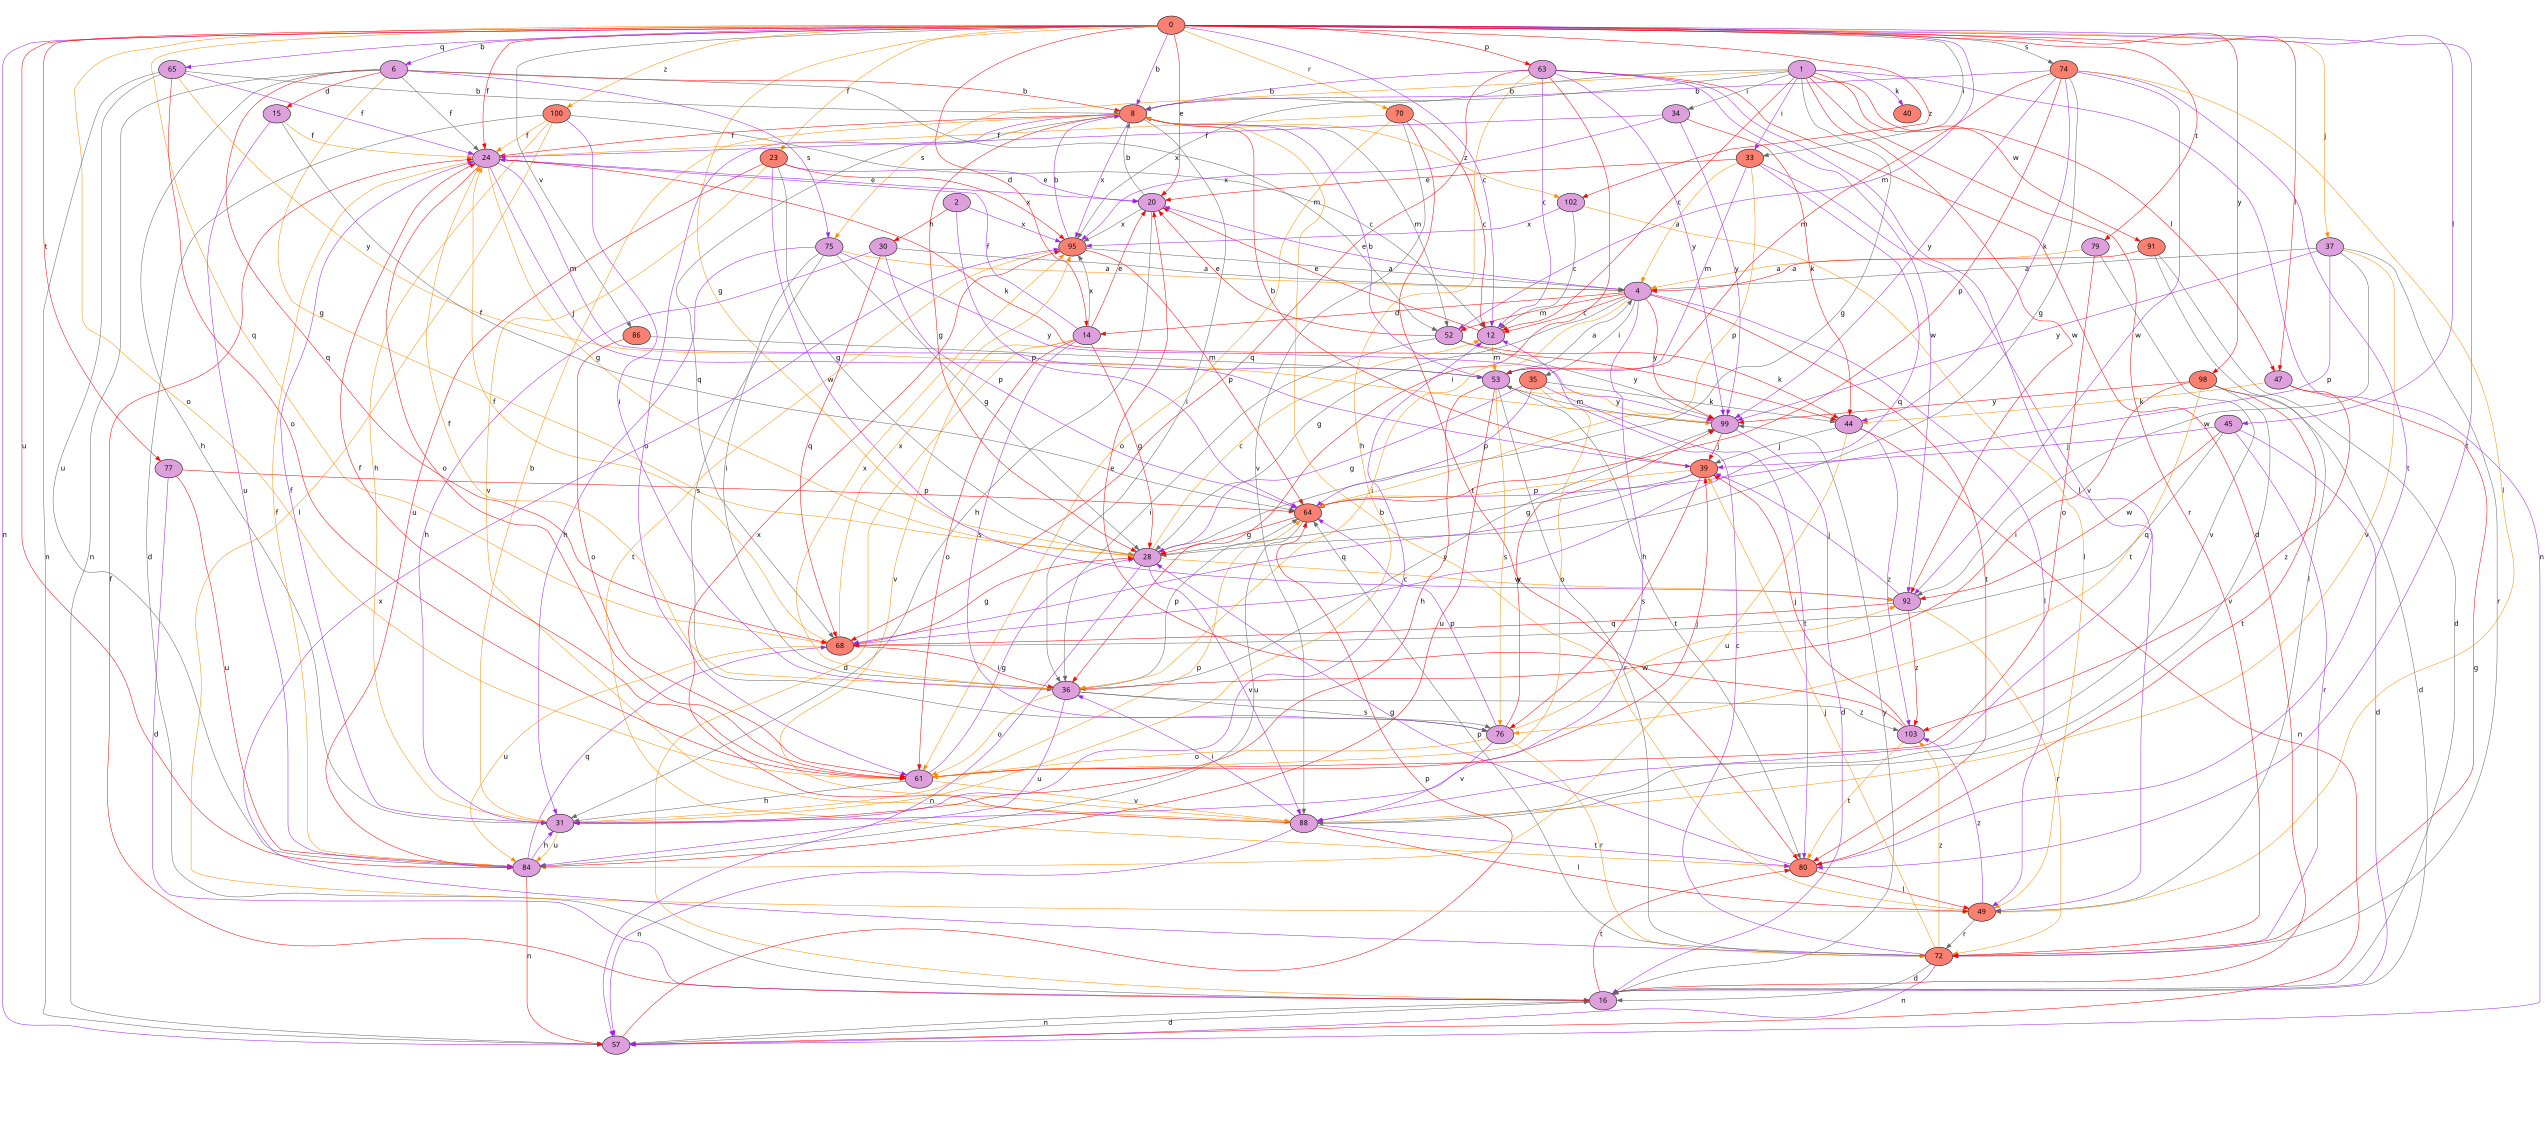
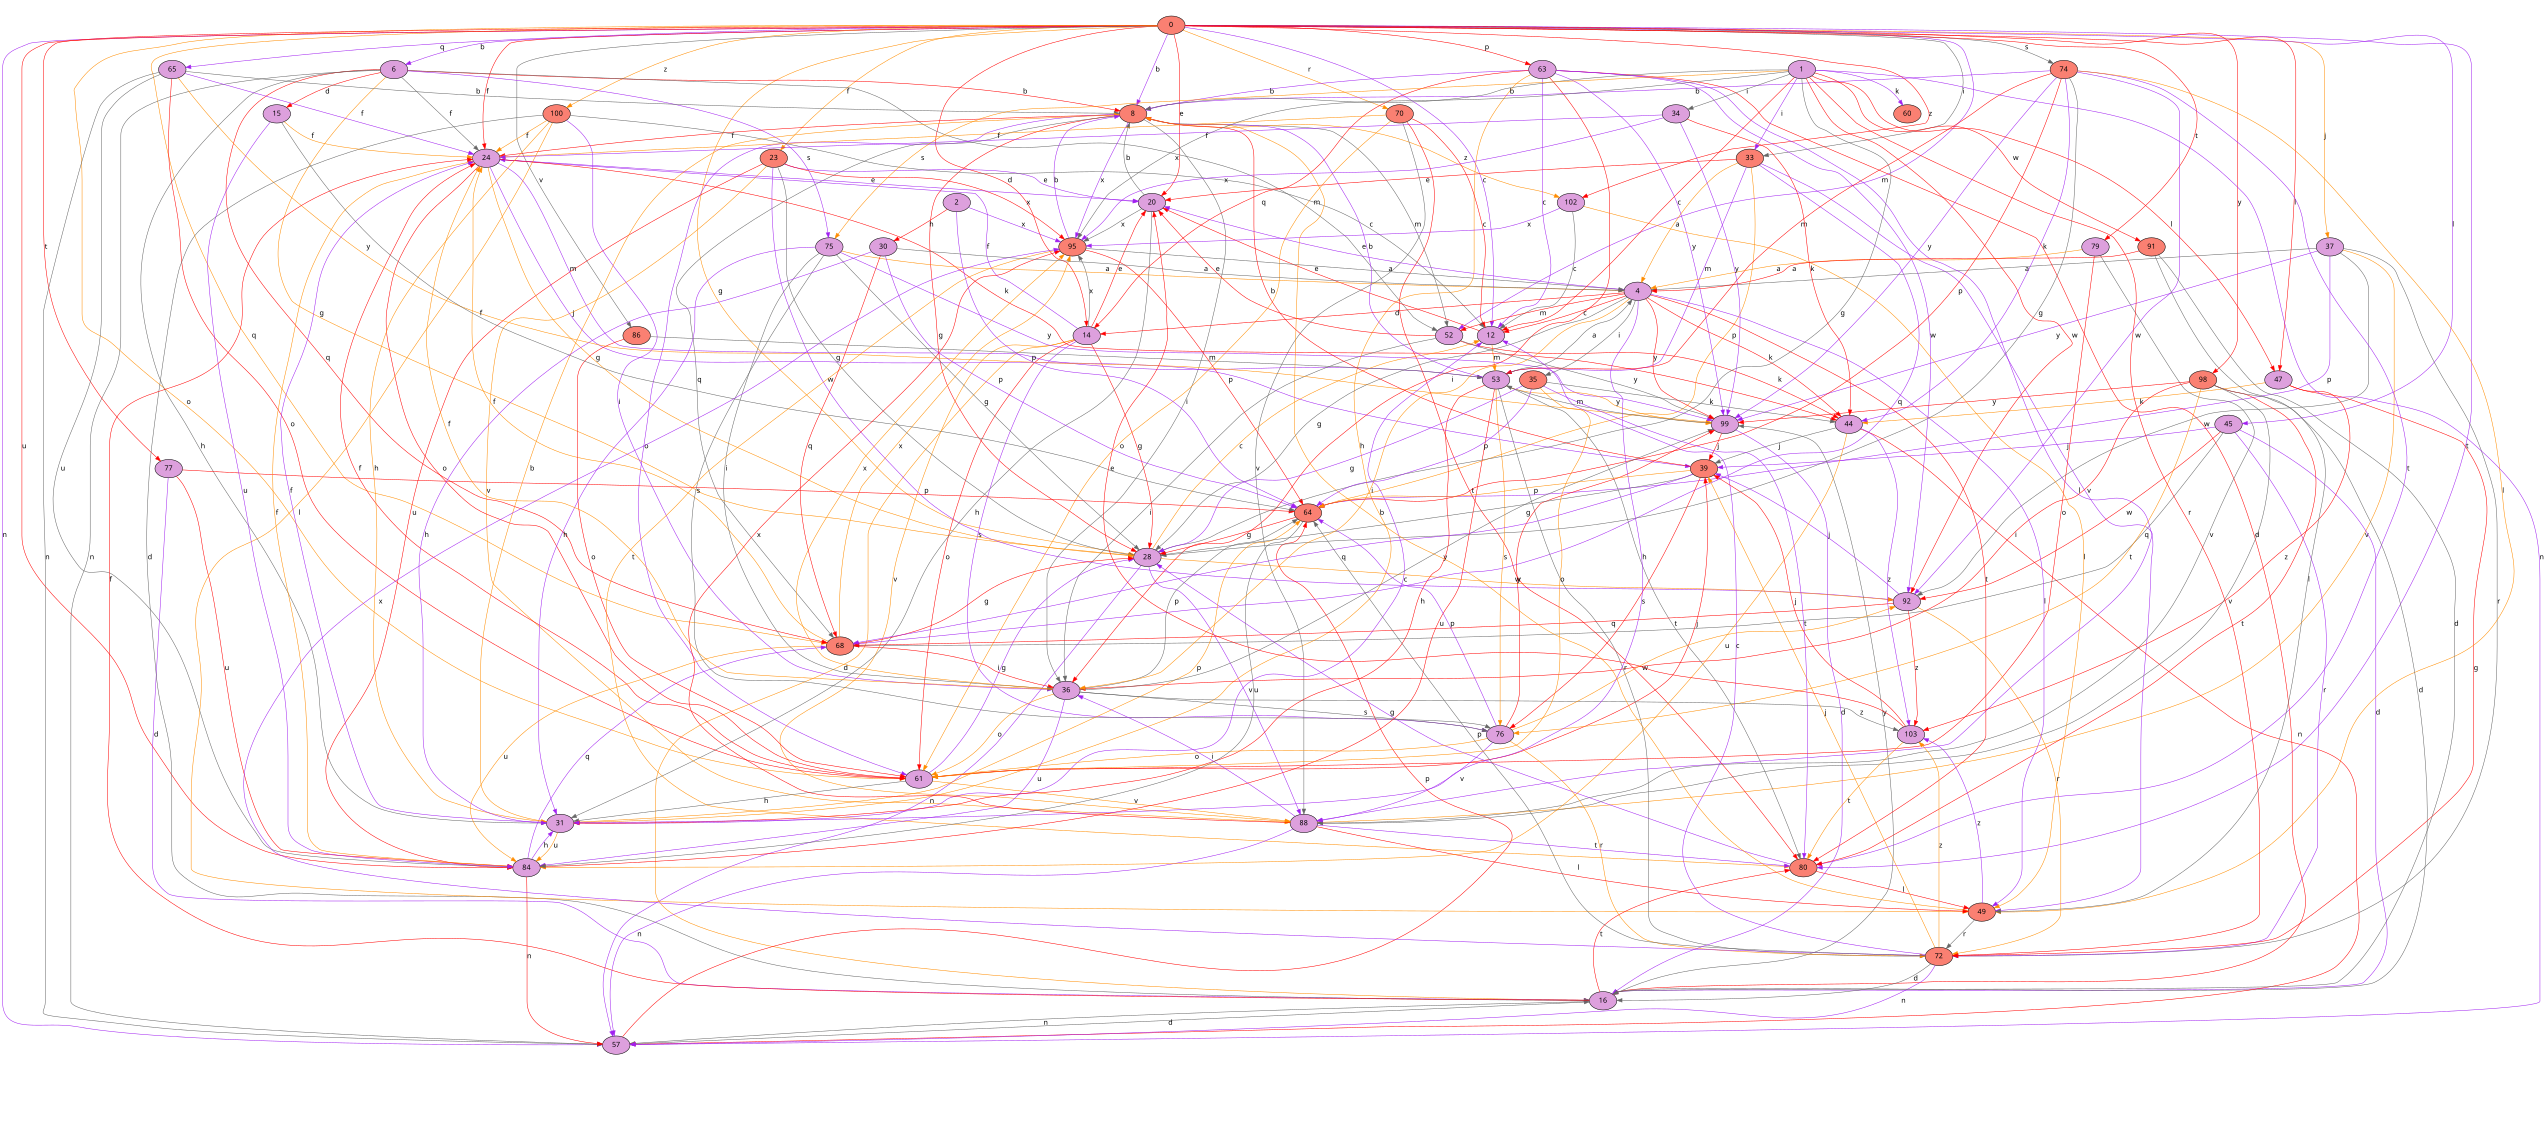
  strict digraph {
    fontname="Noto Sans"
    node [fillcolor=plum fontname="Noto Sans" style=filled]
    edge [color=purple fontname="Noto Sans"]
    0 [fillcolor=salmon]
    6
    8 [fillcolor=salmon]
    12
    14
    20
    23 [fillcolor=salmon]
    24
    28
    33 [fillcolor=salmon]
    37
    45
    47
    52
    57
    61
    63
    65
    68 [fillcolor=salmon]
    70 [fillcolor=salmon]
    74 [fillcolor=salmon]
    77
    79
    80 [fillcolor=salmon]
    84
    86 [fillcolor=salmon]
    98 [fillcolor=salmon]
    100 [fillcolor=salmon]
    102
    75
    31
    15
    95 [fillcolor=salmon]
    36
    53
    16
    76
    88
    92
    44
    39 [fillcolor=salmon]
    64 [fillcolor=salmon]
    4
    72 [fillcolor=salmon]
    99
    103
    49 [fillcolor=salmon]
    1
    34
-   40 [fillcolor=salmon]
+   40 [fillcolor=salmon label=60]
    91 [fillcolor=salmon]
    2
    30
    35 [fillcolor=salmon]
    0 -> 6 [label=b]
    0 -> 8 [label=b]
    0 -> 12 [label=c]
    0 -> 14 [color=red label=d]
    0 -> 20 [color=red label=e]
    0 -> 23 [color=darkorange label=f]
    0 -> 24 [color=red label=f]
    0 -> 28 [color=darkorange label=g]
    0 -> 33 [color=gray40 label=i]
    0 -> 37 [color=darkorange label=j]
    0 -> 45 [label=l]
    0 -> 47 [color=red label=l]
    0 -> 52 [label=m]
    0 -> 57 [label=n]
    0 -> 61 [color=darkorange label=o]
    0 -> 63 [color=red label=p]
    0 -> 65 [label=q]
    0 -> 68 [color=darkorange label=q]
    0 -> 70 [color=darkorange label=r]
    0 -> 74 [color=gray40 label=s]
    0 -> 77 [color=red label=t]
    0 -> 79 [color=red label=t]
    0 -> 80 [label=t]
    0 -> 84 [color=red label=u]
    0 -> 86 [color=gray40 label=v]
    0 -> 98 [color=red label=y]
    0 -> 100 [color=darkorange label=z]
    0 -> 102 [color=red label=z]
    6 -> 8 [color=red label=b]
    6 -> 24 [color=gray40 label=f]
    6 -> 28 [color=darkorange label=g]
    6 -> 52 [color=gray40 label=m]
    6 -> 57 [color=gray40 label=n]
    6 -> 68 [color=red label=q]
    6 -> 75 [label=s]
    6 -> 31 [color=gray40 label=h]
    6 -> 15 [color=red label=d]
    8 -> 24 [color=red label=f]
    8 -> 28 [color=red label=g]
    8 -> 52 [color=gray40 label=m]
    8 -> 61 [label=o]
    8 -> 68 [color=gray40 label=q]
    8 -> 102 [color=darkorange label=z]
    8 -> 95 [label=x]
    8 -> 36 [color=gray40 label=i]
    12 -> 20 [color=red label=e]
    12 -> 53 [color=darkorange label=m]
    14 -> 20 [color=red label=e]
    14 -> 24 [label=f]
    14 -> 28 [color=red label=g]
    14 -> 61 [color=red label=o]
    14 -> 95 [color=gray40 label=x]
    14 -> 16 [color=darkorange label=d]
    14 -> 76 [label=s]
    14 -> 88 [color=darkorange label=v]
    20 -> 8 [color=gray40 label=b]
    20 -> 31 [color=gray40 label=h]
    20 -> 95 [color=gray40 label=x]
    23 -> 20 [label=e]
    23 -> 28 [color=gray40 label=g]
    23 -> 84 [color=red label=u]
    23 -> 95 [color=red label=x]
    23 -> 88 [color=darkorange label=v]
    23 -> 92 [label=w]
    24 -> 20 [label=e]
    24 -> 28 [color=darkorange label=g]
    24 -> 61 [color=red label=o]
    24 -> 53 [label=m]
    24 -> 44 [color=red label=k]
    24 -> 39 [label=j]
    28 -> 12 [color=darkorange label=c]
    28 -> 57 [label=n]
    28 -> 88 [label=v]
    28 -> 92 [color=darkorange label=w]
    33 -> 20 [color=red label=e]
    33 -> 68 [label=q]
    33 -> 53 [label=m]
    33 -> 88 [label=v]
    33 -> 64 [color=darkorange label=p]
    33 -> 4 [color=darkorange label=a]
    37 -> 88 [color=darkorange label=v]
    37 -> 92 [color=gray40 label=w]
    37 -> 64 [label=p]
    37 -> 4 [color=gray40 label=a]
    37 -> 72 [color=gray40 label=r]
    37 -> 99 [label=y]
    45 -> 68 [color=gray40 label=q]
    45 -> 16 [label=d]
    45 -> 92 [color=red label=w]
    45 -> 39 [label=j]
    45 -> 72 [label=r]
    47 -> 44 [color=darkorange label=k]
    47 -> 72 [color=red label=g]
    47 -> 103 [color=red label=z]
    52 -> 20 [color=red label=e]
    52 -> 36 [color=gray40 label=i]
    52 -> 44 [color=red label=k]
    52 -> 99 [color=gray40 label=y]
    57 -> 16 [color=gray40 label=d]
    57 -> 64 [color=red label=p]
    61 -> 24 [color=red label=f]
    61 -> 28 [label=g]
    61 -> 31 [color=gray40 label=h]
    61 -> 88 [color=darkorange label=v]
    61 -> 39 [color=red label=j]
    63 -> 8 [label=b]
    63 -> 12 [label=c]
-   63 -> 68 [color=red label=q]
+   63 -> 14 [color=red label=q]
    63 -> 31 [color=darkorange label=h]
    63 -> 36 [color=red label=i]
    63 -> 16 [color=red label=d]
    63 -> 92 [label=w]
    63 -> 99 [label=y]
    63 -> 49 [label=l]
    65 -> 8 [color=gray40 label=b]
    65 -> 24 [label=f]
    65 -> 57 [color=gray40 label=n]
    65 -> 61 [color=red label=o]
    65 -> 84 [color=gray40 label=u]
    65 -> 99 [color=darkorange label=y]
    68 -> 24 [color=darkorange label=f]
    68 -> 28 [color=red label=g]
    68 -> 84 [color=darkorange label=u]
    68 -> 95 [color=darkorange label=x]
    68 -> 36 [color=red label=i]
    70 -> 12 [color=red label=c]
    70 -> 24 [color=darkorange label=f]
    70 -> 61 [color=darkorange label=o]
    70 -> 80 [color=red label=t]
    70 -> 88 [color=gray40 label=v]
    74 -> 8 [label=b]
    74 -> 28 [color=gray40 label=g]
    74 -> 80 [label=t]
    74 -> 53 [color=red label=m]
    74 -> 92 [label=w]
    74 -> 44 [label=k]
    74 -> 64 [color=red label=p]
    74 -> 99 [label=y]
    74 -> 49 [color=darkorange label=l]
    77 -> 84 [color=red label=u]
    77 -> 16 [label=d]
    77 -> 64 [color=red label=p]
    79 -> 61 [color=red label=o]
    79 -> 88 [color=gray40 label=v]
    79 -> 4 [color=darkorange label=a]
    80 -> 28 [label=g]
    80 -> 49 [color=red label=l]
    84 -> 24 [color=darkorange label=f]
    84 -> 57 [color=red label=n]
    84 -> 68 [label=q]
    84 -> 31 [label=h]
    86 -> 61 [color=red label=o]
    86 -> 53 [color=gray40 label=m]
    98 -> 80 [color=red label=t]
    98 -> 36 [color=red label=i]
    98 -> 16 [color=gray40 label=d]
    98 -> 76 [color=darkorange label=t]
    98 -> 88 [color=gray40 label=v]
    98 -> 99 [color=red label=y]
    100 -> 12 [color=gray40 label=c]
    100 -> 24 [color=darkorange label=f]
    100 -> 31 [color=darkorange label=h]
    100 -> 36 [label=i]
    100 -> 16 [color=gray40 label=d]
    100 -> 49 [color=darkorange label=l]
    102 -> 12 [color=gray40 label=c]
    102 -> 95 [label=x]
    102 -> 49 [color=darkorange label=l]
    75 -> 28 [color=gray40 label=g]
    75 -> 31 [label=h]
    75 -> 36 [color=gray40 label=i]
    75 -> 76 [color=gray40 label=s]
    75 -> 4 [color=darkorange label=a]
    75 -> 99 [label=y]
    31 -> 8 [color=darkorange label=b]
    31 -> 12 [label=c]
    31 -> 24 [label=f]
    31 -> 84 [color=darkorange label=u]
    31 -> 64 [color=darkorange label=p]
    15 -> 24 [color=darkorange label=f]
    15 -> 84 [label=u]
    15 -> 64 [color=gray40 label=f]
    95 -> 8 [label=b]
    95 -> 80 [color=darkorange label=t]
    95 -> 64 [color=red label=p]
    95 -> 4 [color=gray40 label=a]
    36 -> 24 [color=darkorange label=f]
    36 -> 61 [color=darkorange label=o]
    36 -> 84 [label=u]
    36 -> 95 [color=darkorange label=x]
    36 -> 76 [color=gray40 label=s]
    36 -> 64 [color=gray40 label=p]
    36 -> 99 [color=gray40 label=y]
    36 -> 103 [color=gray40 label=z]
    53 -> 8 [label=b]
    53 -> 80 [color=gray40 label=t]
    53 -> 84 [color=red label=u]
    53 -> 31 [color=red label=h]
    53 -> 76 [color=darkorange label=s]
    53 -> 4 [color=gray40 label=a]
    53 -> 72 [color=gray40 label=r]
    53 -> 99 [color=darkorange label=y]
    16 -> 24 [color=red label=f]
    16 -> 57 [color=gray40 label=n]
    16 -> 80 [color=red label=t]
    16 -> 99 [color=gray40 label=y]
    76 -> 61 [color=darkorange label=o]
    76 -> 88 [label=v]
    76 -> 92 [color=darkorange label=w]
    76 -> 64 [label=p]
    76 -> 72 [color=darkorange label=r]
    76 -> 99 [color=red label=y]
    88 -> 57 [label=n]
    88 -> 80 [label=t]
    88 -> 95 [color=red label=x]
    88 -> 36 [label=i]
    88 -> 49 [color=red label=l]
    92 -> 68 [color=red label=q]
    92 -> 39 [label=j]
    92 -> 72 [color=darkorange label=r]
    92 -> 103 [color=red label=z]
    44 -> 57 [color=red label=n]
    44 -> 84 [color=darkorange label=u]
    44 -> 39 [color=gray40 label=j]
    44 -> 103 [label=z]
    39 -> 8 [color=red label=b]
    39 -> 28 [color=gray40 label=g]
    39 -> 68 [label=q]
    39 -> 76 [color=red label=s]
    39 -> 64 [color=darkorange label=p]
    64 -> 28 [color=red label=g]
    64 -> 84 [color=gray40 label=u]
    4 -> 12 [color=red label=c]
    4 -> 14 [color=red label=d]
    4 -> 20 [label=e]
    4 -> 28 [color=gray40 label=g]
    4 -> 52 [color=red label=m]
    4 -> 80 [color=red label=t]
    4 -> 31 [label=h]
    4 -> 36 [color=darkorange label=i]
+   4 -> 44 [color=red label=k]
    4 -> 99 [color=red label=y]
    4 -> 49 [label=l]
    4 -> 35 [color=gray40 label=i]
    72 -> 12 [label=c]
    72 -> 57 [label=n]
    72 -> 95 [label=x]
    72 -> 16 [color=gray40 label=d]
    72 -> 39 [color=darkorange label=j]
    72 -> 64 [color=gray40 label=p]
    72 -> 103 [color=darkorange label=z]
    99 -> 53 [color=gray40 label=m]
    99 -> 16 [label=d]
    99 -> 39 [color=red label=j]
    103 -> 20 [color=red label=e]
    103 -> 80 [color=darkorange label=t]
    103 -> 39 [color=red label=j]
    49 -> 8 [color=darkorange label=b]
    49 -> 72 [color=gray40 label=r]
    49 -> 103 [label=z]
    1 -> 8 [color=gray40 label=b]
    1 -> 12 [color=red label=c]
    1 -> 28 [color=gray40 label=g]
    1 -> 33 [label=i]
    1 -> 47 [color=red label=l]
    1 -> 57 [label=n]
    1 -> 75 [color=darkorange label=s]
    1 -> 95 [color=gray40 label=x]
    1 -> 92 [color=red label=w]
    1 -> 72 [color=red label=r]
    1 -> 34 [color=gray40 label=i]
    1 -> 40 [label=k]
    1 -> 91 [color=red label=w]
    34 -> 24 [label=f]
    34 -> 95 [label=x]
    34 -> 44 [color=red label=k]
    34 -> 99 [label=y]
    91 -> 16 [color=gray40 label=d]
    91 -> 4 [color=red label=a]
    91 -> 49 [color=gray40 label=l]
    2 -> 95 [label=x]
    2 -> 64 [label=p]
    2 -> 30 [color=red label=h]
    30 -> 68 [color=red label=q]
    30 -> 31 [label=h]
    30 -> 64 [label=p]
    30 -> 4 [color=gray40 label=a]
    35 -> 28 [label=g]
    35 -> 61 [color=darkorange label=o]
    35 -> 80 [label=t]
    35 -> 44 [color=gray40 label=k]
    35 -> 64 [label=p]
  }
